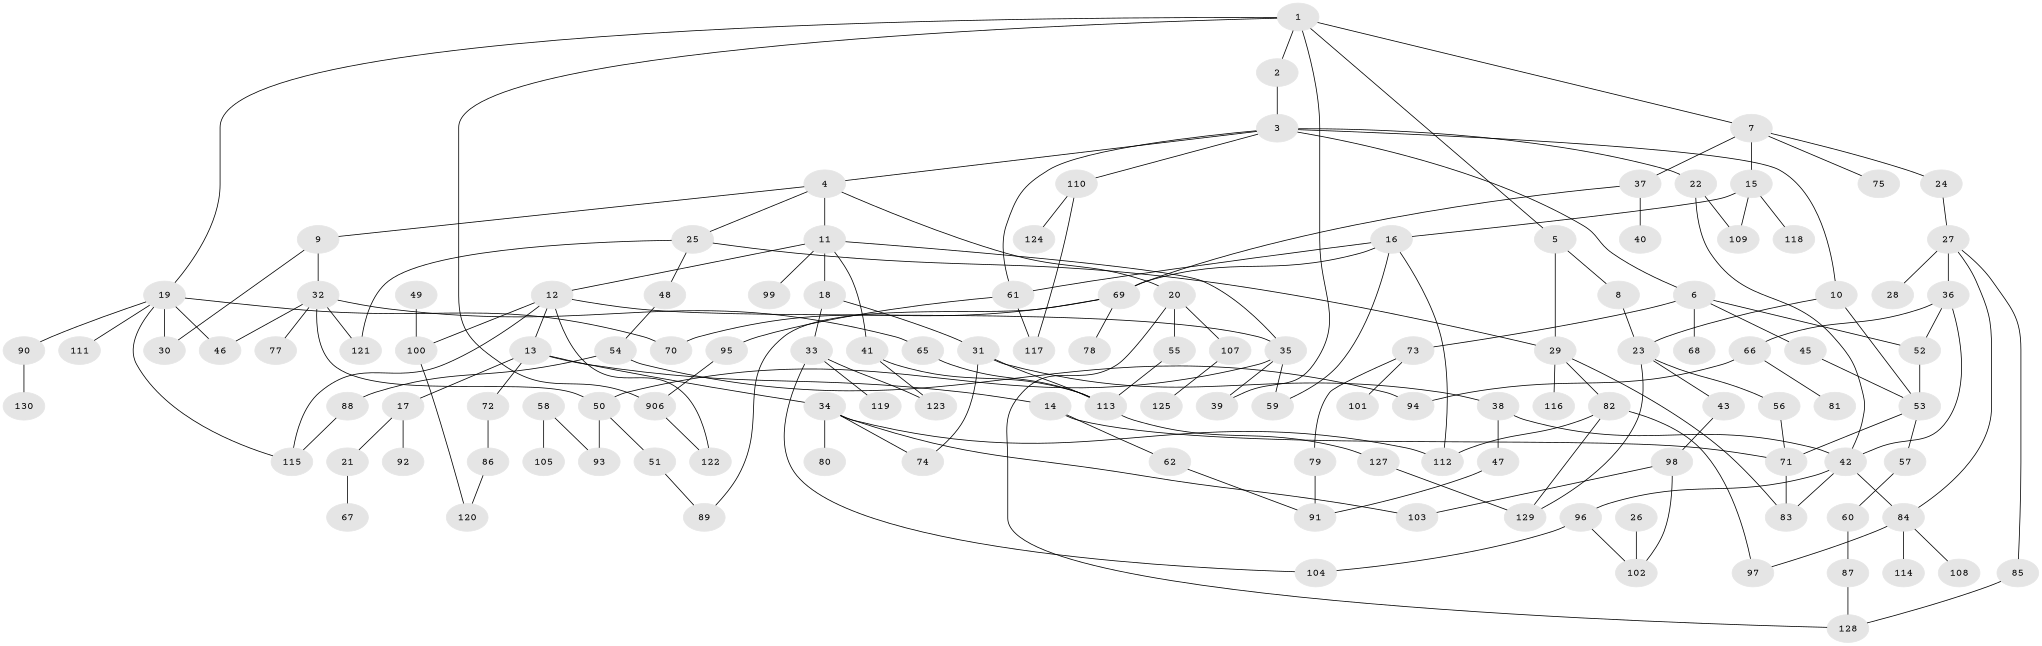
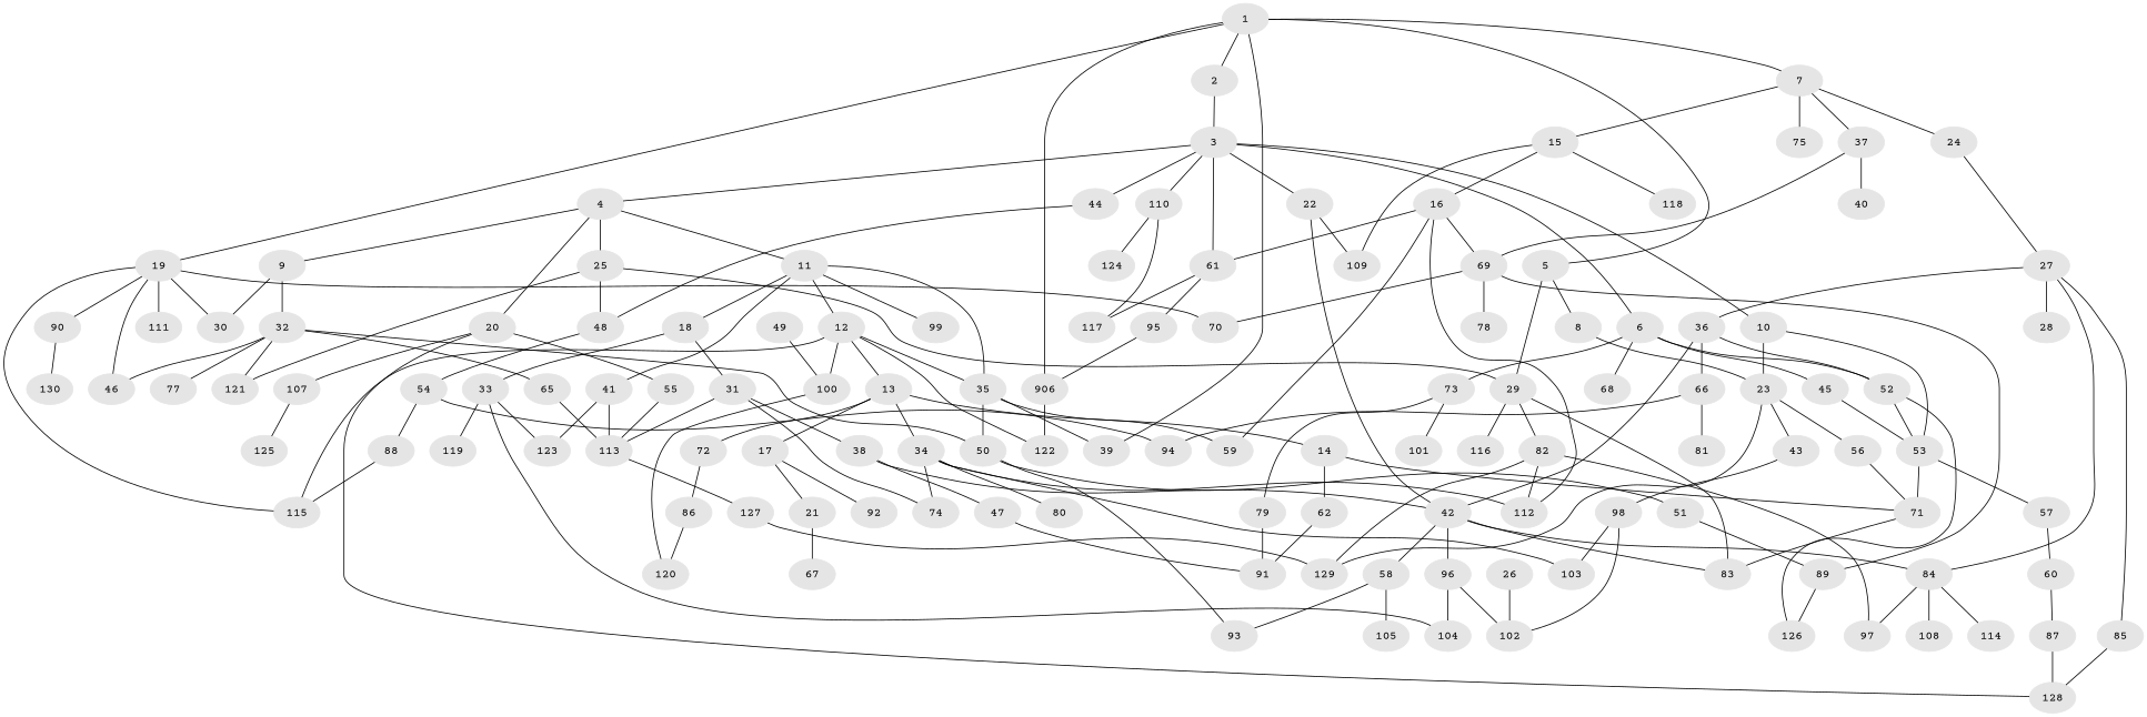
  graph {
    fontname="Courier Prime"
    node [color=gray90 fontname="Courier Prime" style=filled]
    edge [fontname="Courier Prime"]
    1
    2
    5
    7
    19
    39
    n7 [label=906]
    3
    8
    29
    15
    24
    37
    75
    30
    115
    46
    70
    90
    111
    122
    4
    6
    10
    22
+   44
    61
    110
    9
    11
    20
    25
    45
    52
    68
    73
    23
    53
    109
    42
    48
    95
    117
    124
    32
    12
    18
    35
    41
    99
    55
    107
    128
    121
    82
    83
    116
+   126
    79
    101
    16
    118
    27
    26
    102
    69
    40
    43
    56
    129
    50
    65
    77
    71
    57
    13
    100
    31
    33
    59
    113
    123
    14
    17
    34
    72
    120
    62
    21
    92
    112
    74
    80
    103
    86
    91
    89
    78
    67
    38
    104
    119
    130
    125
    84
    58
    96
    98
    28
    36
    85
    54
    66
    97
    108
    114
    47
    127
    51
    93
    94
    81
    105
    49
    88
    60
    87
    1 -- 2
    1 -- 5
    1 -- 7
    1 -- 19
    1 -- 39
    1 -- n7
    2 -- 3
    5 -- 8
    5 -- 29
    7 -- 15
    7 -- 24
    7 -- 37
    7 -- 75
    19 -- 30
    19 -- 115
    19 -- 46
    19 -- 70
    19 -- 90
    19 -- 111
    n7 -- 122
    3 -- 4
    3 -- 6
    3 -- 10
    3 -- 22
+   3 -- 44
    3 -- 61
    3 -- 110
    8 -- 23
    29 -- 82
    29 -- 83
    29 -- 116
    15 -- 109
    15 -- 16
    15 -- 118
    24 -- 27
    37 -- 69
    37 -- 40
    90 -- 130
    4 -- 9
    4 -- 11
    4 -- 20
    4 -- 25
    6 -- 45
    6 -- 52
    6 -- 68
    6 -- 73
    10 -- 23
    10 -- 53
    22 -- 109
    22 -- 42
+   44 -- 48
    61 -- 95
    61 -- 117
    110 -- 117
    110 -- 124
    9 -- 30
    9 -- 32
    11 -- 12
    11 -- 18
    11 -- 35
    11 -- 41
    11 -- 99
    20 -- 55
    20 -- 107
    20 -- 128
    25 -- 29
    25 -- 48
    25 -- 121
    45 -- 53
    52 -- 53
+   52 -- 126
    73 -- 79
    73 -- 101
    23 -- 43
    23 -- 56
    23 -- 129
    53 -- 71
    53 -- 57
    42 -- 83
    42 -- 84
+   42 -- 58
    42 -- 96
    48 -- 54
    95 -- n7
    32 -- 46
    32 -- 121
    32 -- 50
    32 -- 65
    32 -- 77
    12 -- 115
    12 -- 122
    12 -- 35
    12 -- 13
    12 -- 100
    18 -- 31
    18 -- 33
    35 -- 39
    35 -- 50
    35 -- 59
    41 -- 113
    41 -- 123
    55 -- 113
    107 -- 125
    82 -- 129
    82 -- 112
    82 -- 97
    79 -- 91
    16 -- 61
    16 -- 69
    16 -- 59
    16 -- 112
    27 -- 84
    27 -- 28
    27 -- 36
    27 -- 85
    26 -- 102
    69 -- 70
    69 -- 89
    69 -- 78
    43 -- 98
    56 -- 71
    50 -- 51
    50 -- 93
    65 -- 113
    71 -- 83
    57 -- 60
    13 -- 14
    13 -- 17
    13 -- 34
    13 -- 72
    100 -- 120
    31 -- 113
    31 -- 74
    31 -- 38
    33 -- 123
    33 -- 104
    33 -- 119
    113 -- 127
    14 -- 71
    14 -- 62
    17 -- 21
    17 -- 92
    34 -- 112
    34 -- 74
    34 -- 80
    34 -- 103
    72 -- 86
    62 -- 91
    21 -- 67
    86 -- 120
+   89 -- 126
    38 -- 42
    38 -- 47
    84 -- 97
    84 -- 108
    84 -- 114
    58 -- 93
    58 -- 105
    96 -- 102
    96 -- 104
    98 -- 102
    98 -- 103
    36 -- 52
    36 -- 42
    36 -- 66
    85 -- 128
    54 -- 94
    54 -- 88
    66 -- 94
    66 -- 81
    47 -- 91
    127 -- 129
    51 -- 89
    49 -- 100
    88 -- 115
    60 -- 87
    87 -- 128
  }
